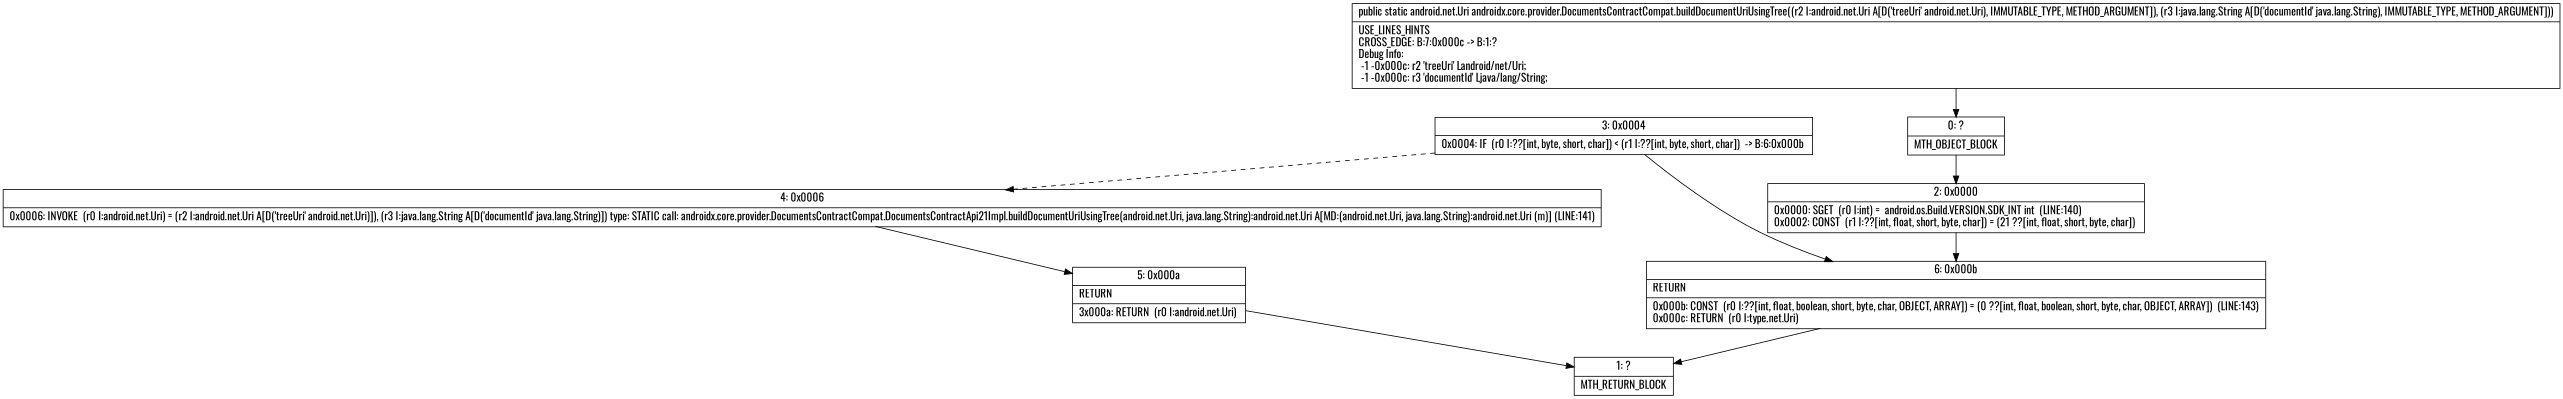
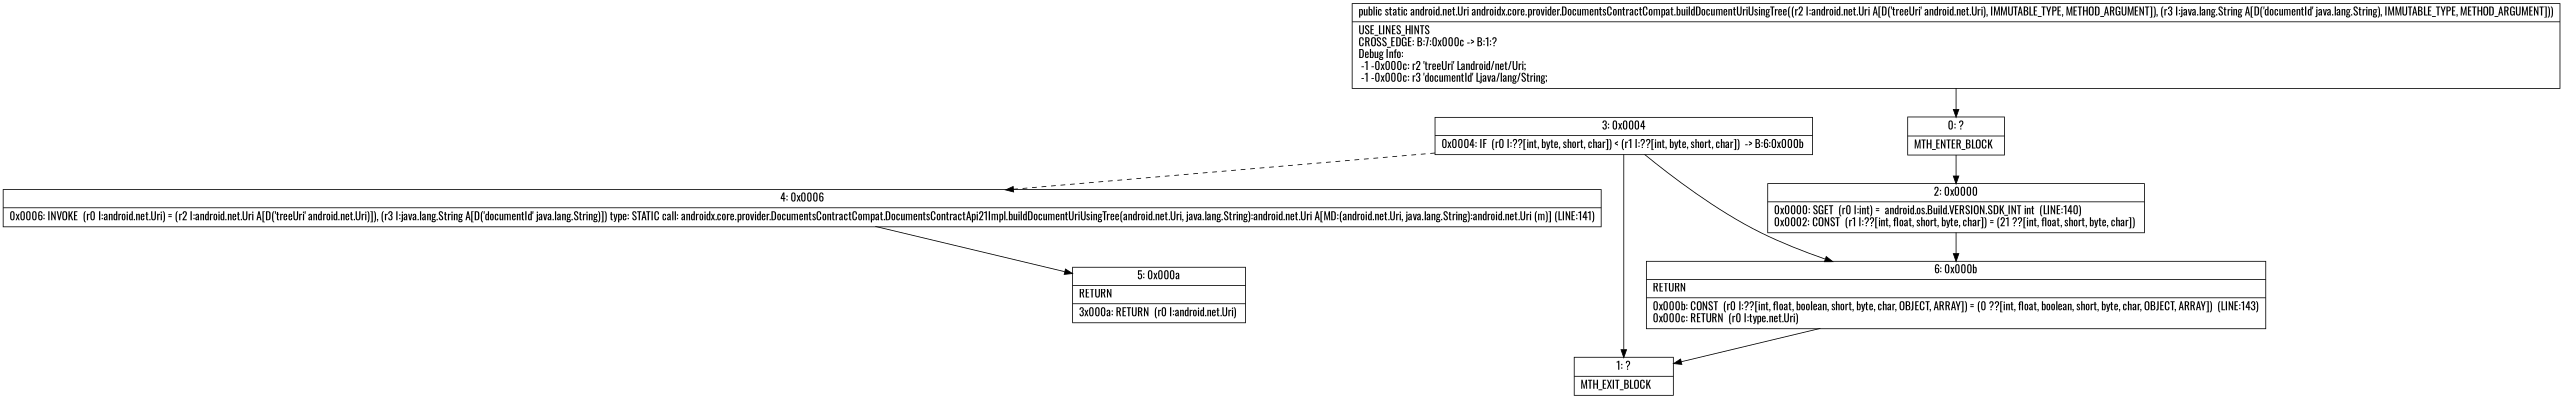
  digraph {
    fontname=Oswald
    node [fontname=Oswald shape=record]
    edge [fontname=Oswald]
-   n1 [label="{0\:\ ?|MTH_OBJECT_BLOCK\l}"]
+   n1 [label="{0\:\ ?|MTH_ENTER_BLOCK\l}"]
    n2 [label="{2\:\ 0x0000|0x0000: SGET  (r0 I:int) =  android.os.Build.VERSION.SDK_INT int  (LINE:140)\l0x0002: CONST  (r1 I:??[int, float, short, byte, char]) = (21 ??[int, float, short, byte, char]) \l}"]
    n3 [label="{6\:\ 0x000b|RETURN\l|0x000b: CONST  (r0 I:??[int, float, boolean, short, byte, char, OBJECT, ARRAY]) = (0 ??[int, float, boolean, short, byte, char, OBJECT, ARRAY])  (LINE:143)\l0x000c: RETURN  (r0 I:type.net.Uri) \l}"]
    n4 [label="{3\:\ 0x0004|0x0004: IF  (r0 I:??[int, byte, short, char]) \< (r1 I:??[int, byte, short, char])  \-\> B:6:0x000b \l}"]
    n5 [label="{4\:\ 0x0006|0x0006: INVOKE  (r0 I:android.net.Uri) = (r2 I:android.net.Uri A[D('treeUri' android.net.Uri)]), (r3 I:java.lang.String A[D('documentId' java.lang.String)]) type: STATIC call: androidx.core.provider.DocumentsContractCompat.DocumentsContractApi21Impl.buildDocumentUriUsingTree(android.net.Uri, java.lang.String):android.net.Uri A[MD:(android.net.Uri, java.lang.String):android.net.Uri (m)] (LINE:141)\l}"]
    n6 [label="{5\:\ 0x000a|RETURN\l|3x000a: RETURN  (r0 I:android.net.Uri) \l}"]
-   n7 [label="{1\:\ ?|MTH_RETURN_BLOCK\l}"]
+   n7 [label="{1\:\ ?|MTH_EXIT_BLOCK\l}"]
    n8 [label="{public static android.net.Uri androidx.core.provider.DocumentsContractCompat.buildDocumentUriUsingTree((r2 I:android.net.Uri A[D('treeUri' android.net.Uri), IMMUTABLE_TYPE, METHOD_ARGUMENT]), (r3 I:java.lang.String A[D('documentId' java.lang.String), IMMUTABLE_TYPE, METHOD_ARGUMENT]))  | USE_LINES_HINTS\lCROSS_EDGE: B:7:0x000c \-\> B:1:?\lDebug Info:\l  \-1 \-0x000c: r2 'treeUri' Landroid\/net\/Uri;\l  \-1 \-0x000c: r3 'documentId' Ljava\/lang\/String;\l}"]
    n1 -> n2
    n2 -> n3
    n3 -> n7
    n4 -> n3
    n4 -> n5 [style=dashed]
    n5 -> n6
-   n6 -> n7
+   n4 -> n7
    n8 -> n1
  }
